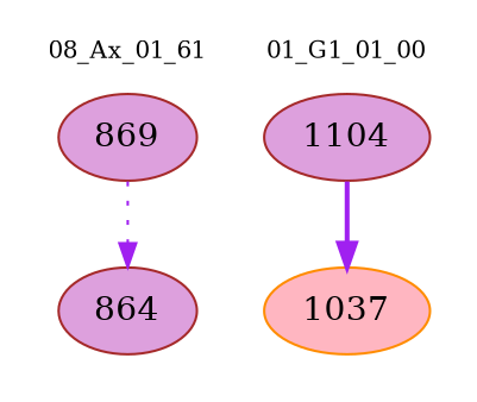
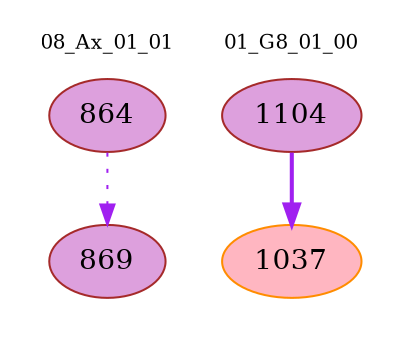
  digraph {
    node [color=brown fillcolor=plum style=filled]
    edge [color=purple]
    n1 [label=864]
    n2 [label=869]
    n3 [label=1104]
    n4 [color=darkorange fillcolor=lightpink label=1037]
    subgraph cluster_1 {
      color=white
      fontsize=10
-     label="08_Ax_01_61"
+     label="08_Ax_01_01"
      n1
      n2
    }
    subgraph cluster_2 {
      color=white
      fontsize=10
-     label="01_G1_01_00"
+     label="01_G8_01_00"
      n3
      n4
    }
-   n2 -> n1 [style=dotted]
+   n1 -> n2 [style=dotted]
    n3 -> n4 [style=bold]
  }
